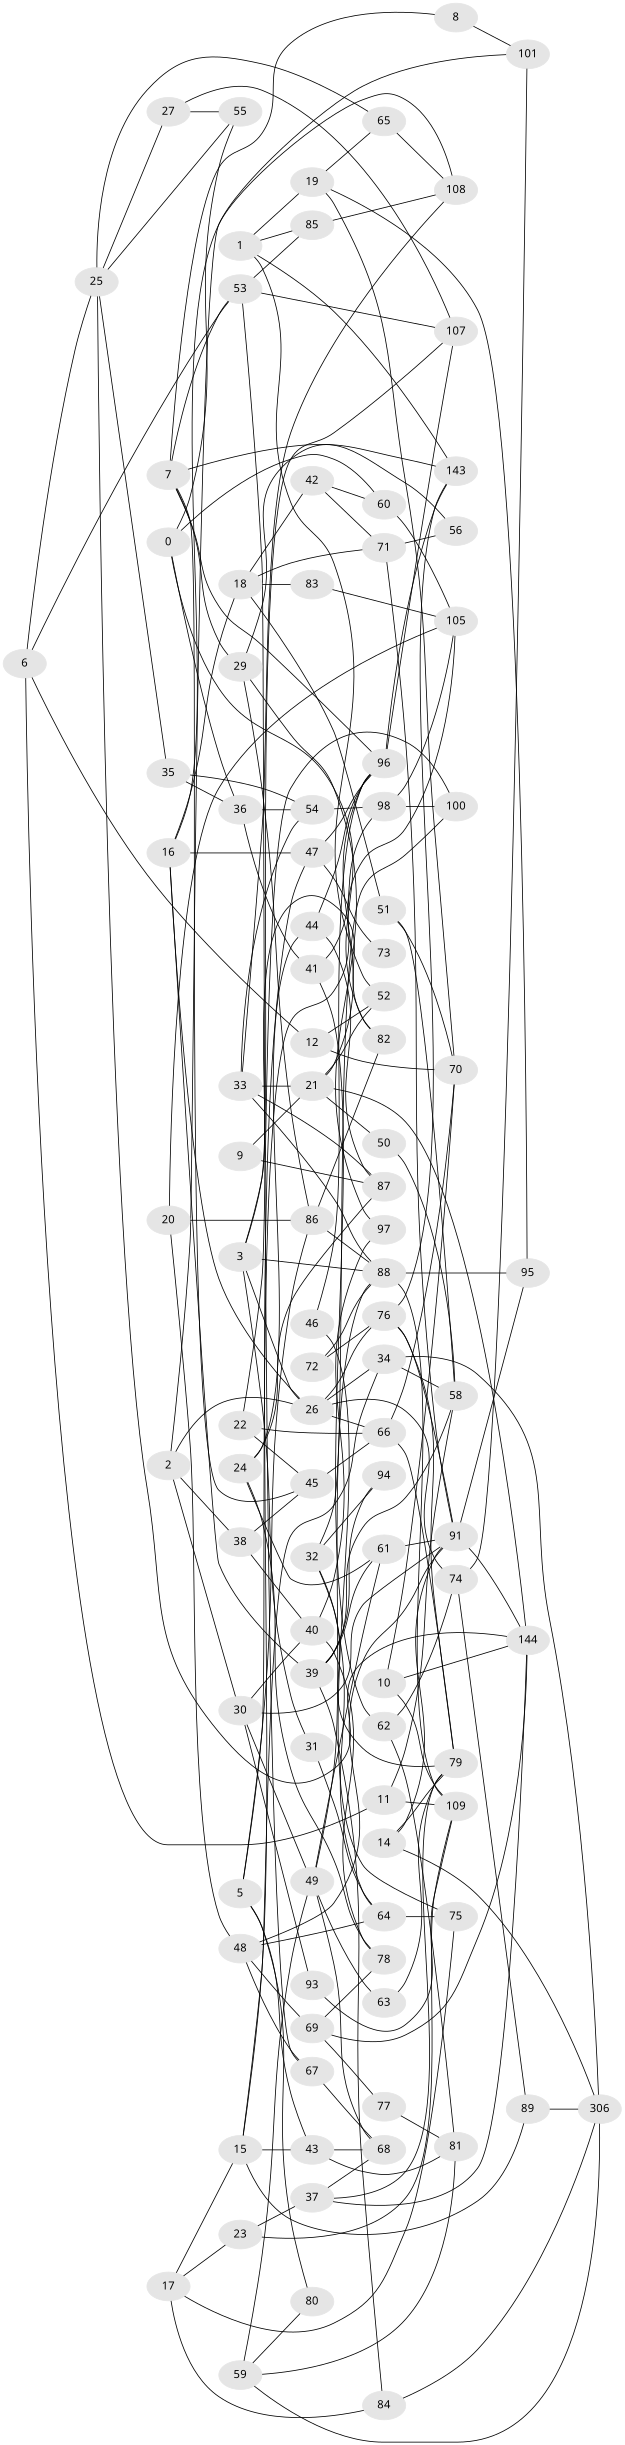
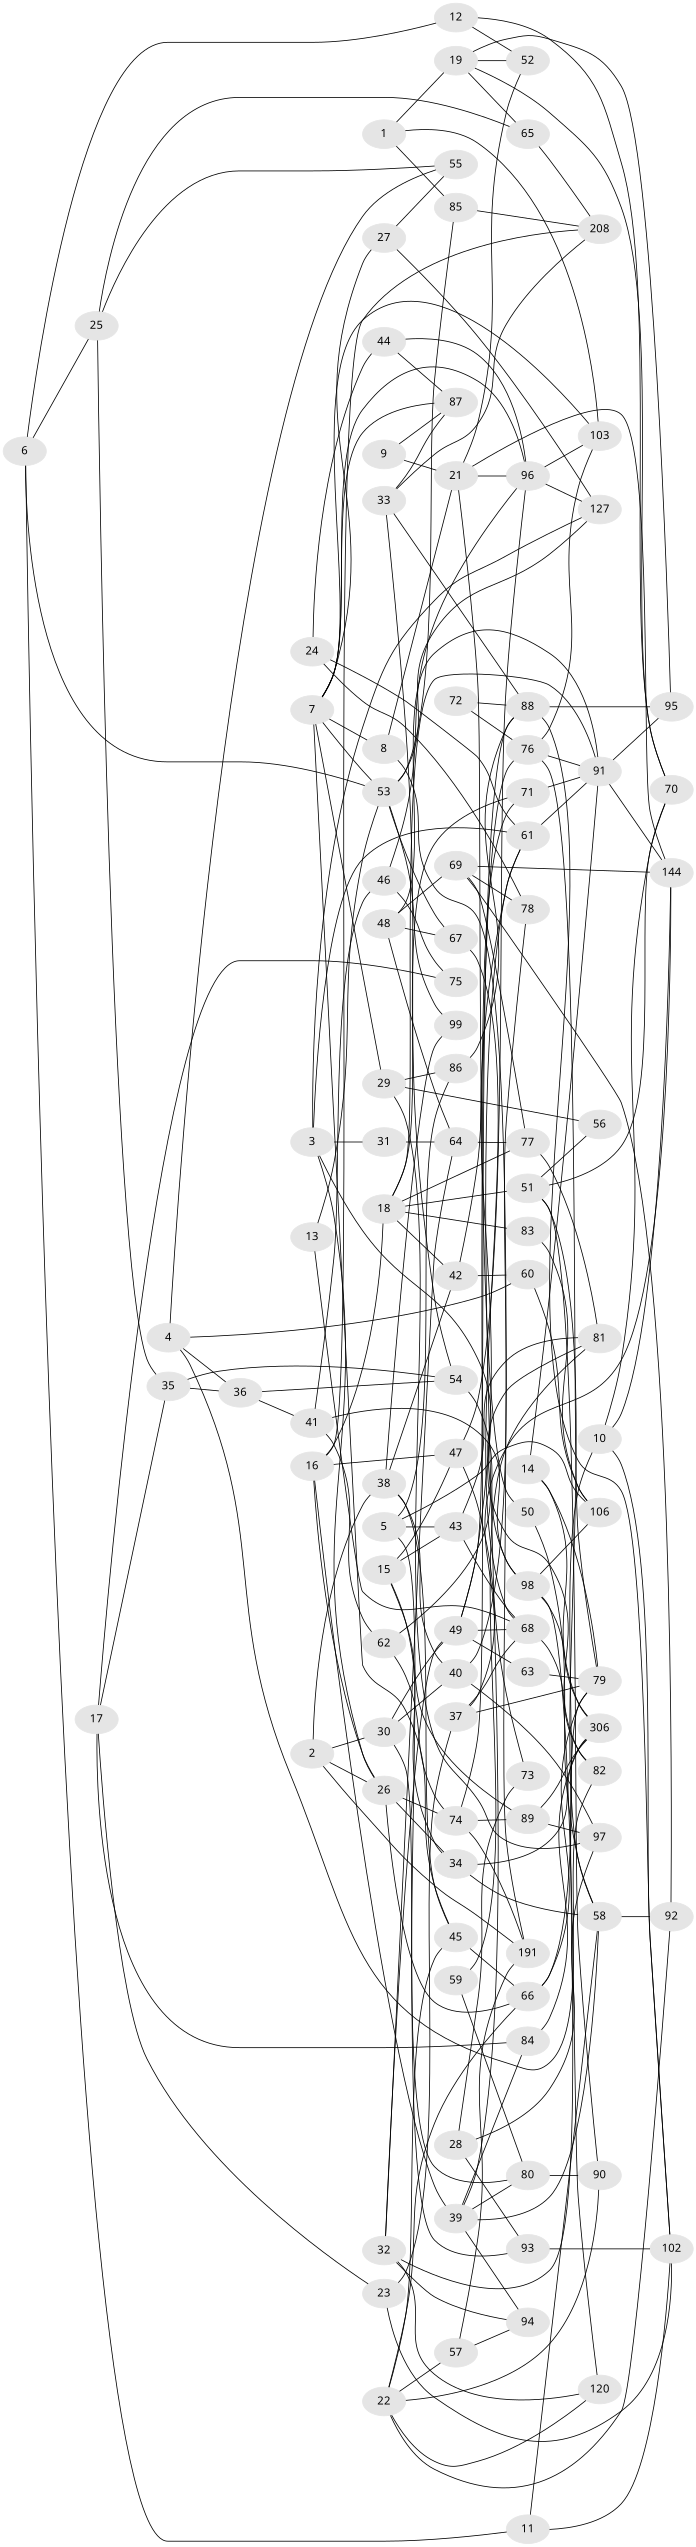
  graph {
    fontname="Noto Sans"
    rankdir=LR
    node [color=gray90 fontname="Noto Sans" style=filled]
    edge [fontname="Noto Sans"]
    1
    19
    52
    85
-   103 [label=143]
+   103
    70
    65
    95
-   108
+   108 [label=208]
    2
    26
    30
    38
-   101
+   101 [label=191]
    34
    66
    74
    91
    93
    40
    49
    45
    42
+   99
    3
    31
    82
    88
-   107
+   107 [label=127]
    64
-   102 [label=109]
-   4 [label=0]
+   102
+   4
    36
    55
    60
    54
    41
-   105
+   105 [label=106]
    5
    43
    80
    86
    68
    81
+   90
    6
    11
    12
    25
    53
    58
    n52 [label=144]
    35
    27
    67
    7
    8
    29
    87
    96
    21
    97
    56
    50
    9
    10
+   92
+   13
    14
    79
    n71 [label=306]
    15
    47
    89
    73
    16
    18
    39
    51
    71
    77
    83
    84
    61
    94
    17
    23
    75
    37
-   20
    48
    69
    22
-   100
+   57
+   100 [label=120]
    24
    44
    78
    76
+   28
    63
    32
    33
    98
    46
    62
    59
    72
    1 -- 19
-   1 -- 52
+   19 -- 52
    1 -- 85
    1 -- 103
    19 -- 70
    19 -- 65
    19 -- 95
    85 -- 108
    65 -- 108
    2 -- 26
    2 -- 30
    2 -- 38
    2 -- 101
    26 -- 34
    26 -- 66
    26 -- 74
-   30 -- 91
+   18 -- 91
    30 -- 93
    30 -- 40
    30 -- 49
    38 -- 40
    38 -- 45
+   38 -- 42
+   38 -- 99
    34 -- 58
    34 -- n71
-   66 -- 70
+   66 -- 10
    66 -- 79
    74 -- 101
    74 -- 89
-   26 -- 76
+   74 -- 76
    91 -- 95
    91 -- n52
    93 -- 102
    40 -- 97
    40 -- 78
    49 -- 88
    49 -- 68
    49 -- 61
    49 -- 63
    45 -- 66
    42 -- 60
    42 -- 71
    3 -- 26
    3 -- 31
    3 -- 82
-   3 -- 88
+   3 -- 61
    3 -- 107
    31 -- 64
    88 -- 95
    88 -- 102
-   64 -- 75
+   64 -- 77
    4 -- 82
    4 -- 36
    4 -- 55
    4 -- 60
    36 -- 54
    36 -- 41
    60 -- 105
    54 -- 98
    41 -- 98
+   41 -- 46
    41 -- 62
    5 -- 105
    5 -- 43
    5 -- 80
    5 -- 86
    43 -- 68
    43 -- 81
+   80 -- 90
    86 -- 88
-   86 -- 82
+   68 -- 82
    6 -- 11
    6 -- 12
    6 -- 25
    6 -- 53
    11 -- 102
    11 -- 58
    12 -- 52
    12 -- 70
    25 -- 65
    25 -- 55
-   25 -- n52
    25 -- 35
-   25 -- 27
+   7 -- 27
    53 -- 85
+   53 -- 99
    53 -- 107
    53 -- 67
+   58 -- 92
    35 -- 36
    35 -- 54
    27 -- 107
    27 -- 55
    67 -- 68
    7 -- 103
    7 -- 45
    7 -- 53
    7 -- 8
    7 -- 29
-   24 -- 87
+   7 -- 87
    7 -- 96
    8 -- 101
-   33 -- 21
+   8 -- 21
    29 -- 86
    29 -- 97
    29 -- 56
    96 -- 103
    96 -- 107
    21 -- 52
    21 -- n52
    21 -- 96
    21 -- 50
    50 -- 58
    9 -- 87
    9 -- 21
    10 -- 70
    10 -- 102
    10 -- n52
+   13 -- 68
+   13 -- 53
    14 -- 91
    14 -- 79
    14 -- n71
    15 -- 34
    15 -- 43
    15 -- 47
    15 -- 89
    47 -- 96
    47 -- 73
+   89 -- 97
    89 -- n71
    16 -- 108
    16 -- 26
    16 -- 47
    16 -- 18
    16 -- 39
    18 -- 42
    18 -- 51
    18 -- 71
+   18 -- 77
    18 -- 83
+   39 -- 80
    39 -- 58
    39 -- 84
    39 -- 61
    39 -- 94
    51 -- 70
+   51 -- 90
    51 -- 58
-   71 -- 56
+   51 -- 56
    71 -- 91
    77 -- 81
    83 -- 105
    84 -- n71
    61 -- 91
-   17 -- 15
+   17 -- 35
    17 -- 84
    17 -- 23
    17 -- 75
    23 -- 102
    23 -- 37
    37 -- 68
    37 -- n52
    37 -- 79
-   20 -- 105
-   20 -- 86
-   20 -- 48
    48 -- 91
    48 -- 64
    48 -- 67
    48 -- 69
    69 -- n52
+   69 -- 92
    69 -- 77
    69 -- 78
    22 -- 66
    22 -- 45
+   22 -- 90
+   22 -- 92
+   22 -- 57
    22 -- 100
+   57 -- 101
+   57 -- 94
    24 -- 61
    24 -- 44
    24 -- 78
    44 -- 87
    44 -- 96
    76 -- 103
    76 -- 91
    76 -- 79
+   28 -- 93
+   28 -- 97
+   28 -- 73
    63 -- 79
-   59 -- 49
+   32 -- 49
    32 -- 64
    32 -- 79
    32 -- 94
    32 -- 100
    33 -- 108
    33 -- 88
    33 -- 54
    33 -- 87
    98 -- 105
-   59 -- n71
+   98 -- n71
    98 -- 100
    46 -- 96
    46 -- 75
    62 -- 74
    62 -- 81
    59 -- 80
    59 -- 81
    72 -- 88
    72 -- 76
  }
